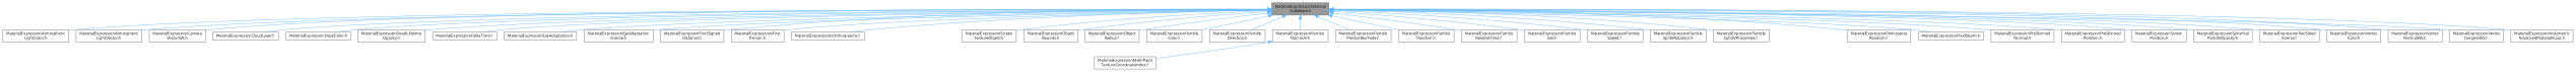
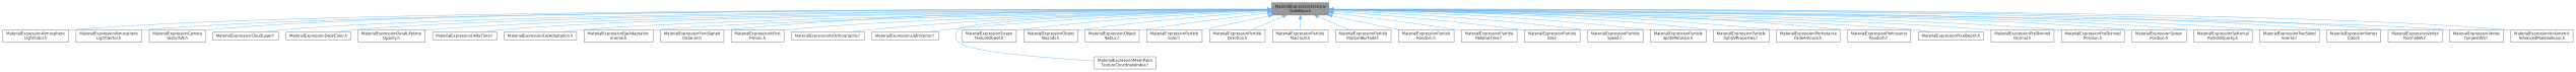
  digraph {
    fontname=Ubuntu
    node [color=grey40 fillcolor=white fontname=Ubuntu fontsize=10 shape=box style=filled]
    edge [color=steelblue1 dir=back fontname=Ubuntu fontsize=10 labelfontname=Helvetica labelfontsize=10 style=solid]
    n1 [color=gray40 fillcolor=grey60 fontcolor=black height=0.2 label="MaterialExpressionExternal\lCodeBase.h" width=0.4]
    n2 [height=0.2 label="MaterialExpressionAtmospheric\lLightColor.h" width=0.4]
    n3 [height=0.2 label="MaterialExpressionAtmospheric\lLightVector.h" width=0.4]
    n4 [height=0.2 label="MaterialExpressionCamera\lVectorWS.h" width=0.4]
    n5 [height=0.2 label="MaterialExpressionCloudLayer.h" width=0.4]
    n6 [height=0.2 label="MaterialExpressionDecalColor.h" width=0.4]
    n7 [height=0.2 label="MaterialExpressionDecalLifetime\lOpacity.h" width=0.4]
    n8 [height=0.2 label="MaterialExpressionDeltaTime.h" width=0.4]
    n9 [height=0.2 label="MaterialExpressionEyeAdaptation.h" width=0.4]
    n10 [height=0.2 label="MaterialExpressionEyeAdaptation\lInverse.h" width=0.4]
    n11 [height=0.2 label="MaterialExpressionFontSigned\lDistance.h" width=0.4]
    n12 [height=0.2 label="MaterialExpressionIsFirst\lPerson.h" width=0.4]
    n13 [height=0.2 label="MaterialExpressionIsOrthographic.h" width=0.4]
+   n14 [height=0.2 label="MaterialExpressionLightVector.h" width=0.4]
    n15 [height=0.2 label="MaterialExpressionMeshPaint\lTextureCoordinateIndex.h" width=0.4]
    n16 [height=0.2 label="MaterialExpressionScreen\lTextureObject.h" width=0.4]
    n17 [height=0.2 label="MaterialExpressionObject\lBounds.h" width=0.4]
    n18 [height=0.2 label="MaterialExpressionObject\lRadius.h" width=0.4]
    n19 [height=0.2 label="MaterialExpressionParticle\lColor.h" width=0.4]
    n20 [height=0.2 label="MaterialExpressionParticle\lDirection.h" width=0.4]
    n21 [height=0.2 label="MaterialExpressionParticle\lMacroUV.h" width=0.4]
    n22 [height=0.2 label="MaterialExpressionParticle\lMotionBlurFade.h" width=0.4]
    n23 [height=0.2 label="MaterialExpressionParticle\lRandom.h" width=0.4]
    n24 [height=0.2 label="MaterialExpressionParticle\lRelativeTime.h" width=0.4]
    n25 [height=0.2 label="MaterialExpressionParticle\lSize.h" width=0.4]
    n26 [height=0.2 label="MaterialExpressionParticle\lSpeed.h" width=0.4]
    n27 [height=0.2 label="MaterialExpressionParticle\lSpriteRotation.h" width=0.4]
    n28 [height=0.2 label="MaterialExpressionParticle\lSubUVProperties.h" width=0.4]
+   n29 [height=0.2 label="MaterialExpressionPerInstance\lFadeAmount.h" width=0.4]
    n30 [height=0.2 label="MaterialExpressionPerInstance\lRandom.h" width=0.4]
    n31 [height=0.2 label="MaterialExpressionPixelDepth.h" width=0.4]
    n32 [height=0.2 label="MaterialExpressionPreSkinned\lNormal.h" width=0.4]
    n33 [height=0.2 label="MaterialExpressionPreSkinned\lPosition.h" width=0.4]
    n34 [height=0.2 label="MaterialExpressionScreen\lPosition.h" width=0.4]
    n35 [height=0.2 label="MaterialExpressionSpherical\lParticleOpacity.h" width=0.4]
    n36 [height=0.2 label="MaterialExpressionTwoSided\lInverse.h" width=0.4]
    n37 [height=0.2 label="MaterialExpressionVertex\lColor.h" width=0.4]
    n38 [height=0.2 label="MaterialExpressionVertex\lNormalWS.h" width=0.4]
    n39 [height=0.2 label="MaterialExpressionVertex\lTangentWS.h" width=0.4]
    n40 [height=0.2 label="MaterialExpressionVolumetric\lAdvancedMaterialInput.h" width=0.4]
    n1 -> n2
    n1 -> n3
    n1 -> n4
    n1 -> n5
    n1 -> n6
    n1 -> n7
    n1 -> n8
    n1 -> n9
    n1 -> n10
    n1 -> n11
    n1 -> n12
    n1 -> n13
-   n21 -> n15
+   n1 -> n14
+   n1 -> n15
    n1 -> n16
    n1 -> n17
    n1 -> n18
    n1 -> n19
    n1 -> n20
    n1 -> n21
    n1 -> n22
    n1 -> n23
    n1 -> n24
    n1 -> n25
    n1 -> n26
    n1 -> n27
    n1 -> n28
+   n1 -> n29
    n1 -> n30
    n1 -> n31
    n1 -> n32
    n1 -> n33
    n1 -> n34
    n1 -> n35
    n1 -> n36
    n1 -> n37
    n1 -> n38
    n1 -> n39
    n1 -> n40
  }
